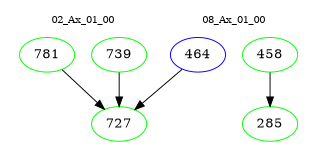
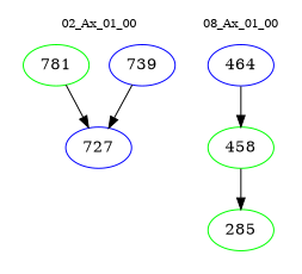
  digraph {
    node [color=green]
    edge [color=black]
-   n1 [label=739]
-   n2 [label=727]
+   n1 [color=blue label=739]
+   n2 [color=blue label=727]
    n3 [label=781]
    n4 [color=blue label=464]
    n5 [label=458]
    n6 [label=285]
    subgraph cluster_1 {
      color=white
      fontsize=10
      label="02_Ax_01_00"
      n1
      n2
      n3
    }
    subgraph cluster_2 {
      color=white
      fontsize=10
      label="08_Ax_01_00"
      n4
      n5
      n6
    }
    n1 -> n2
    n3 -> n2
-   n4 -> n2
+   n4 -> n5
    n5 -> n6
  }
